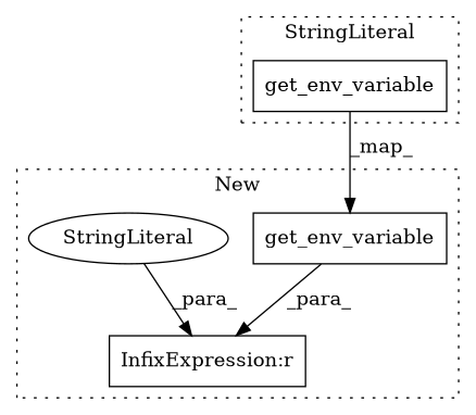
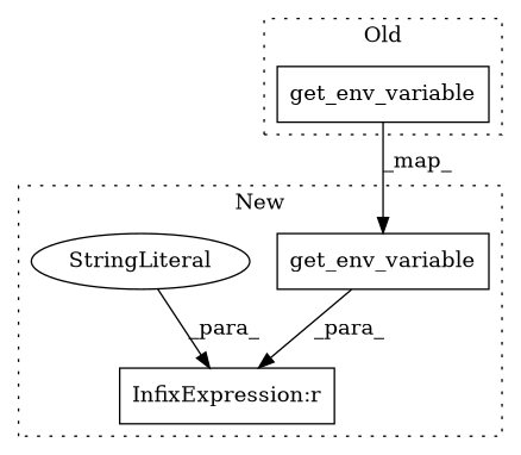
  digraph {
    node [a=32 l="17,1" shape=box]
    n1 [label=get_env_variable s="3489,3524"]
    n2 [a=27 l=4 label="InfixExpression:r" s=3525]
    n3 [a=45 l=6 label=StringLiteral s=3529 shape=ellipse]
    n4 [label=get_env_variable s="3488,3523"]
    subgraph cluster_1 {
      label=New
      style=dotted
      n1
      n2
      n3
    }
    subgraph cluster_2 {
-     label=StringLiteral
+     label=Old
      style=dotted
      n4
    }
    n1 -> n2 [label=_para_]
    n3 -> n2 [label=_para_]
    n4 -> n1 [label=_map_]
  }
